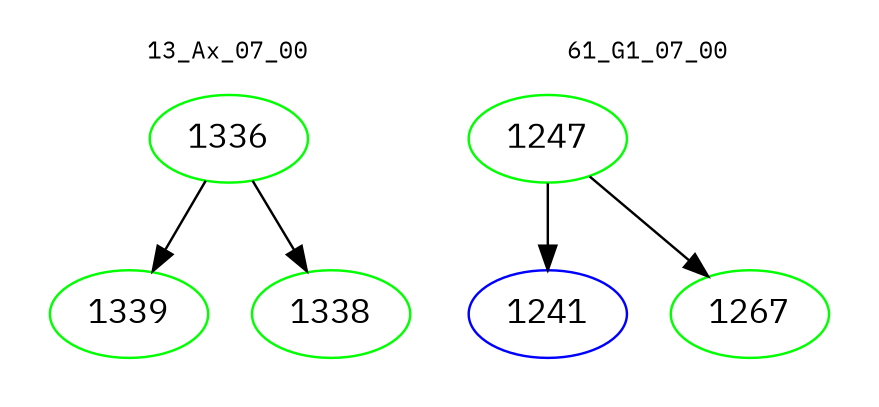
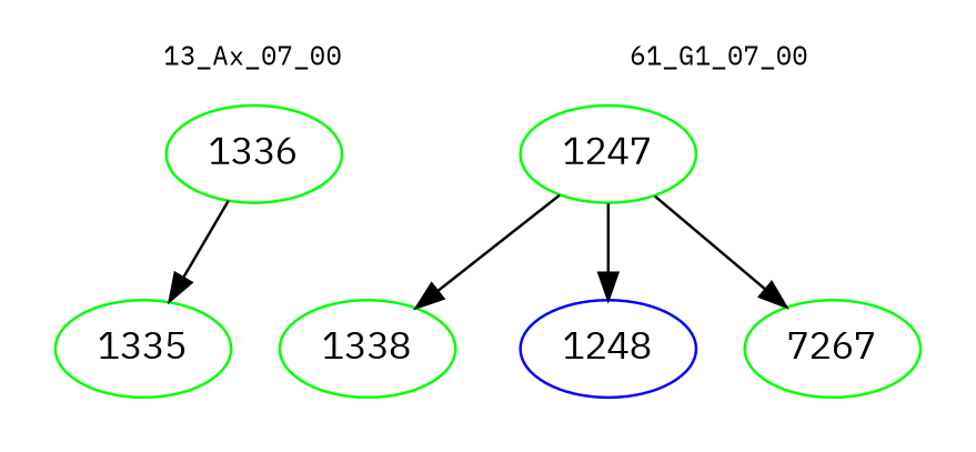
  digraph {
    fontname="IBM Plex Mono"
    node [color=green fontname="IBM Plex Mono"]
    edge [color=black fontname="IBM Plex Mono"]
    n1 [label=1336]
-   n2 [label=1339]
+   n2 [label=1335]
    n3 [label=1338]
    n4 [label=1247]
-   n5 [color=blue label=1241]
-   n6 [label=1267]
+   n5 [color=blue label=1248]
+   n6 [label=7267]
    subgraph cluster_1 {
      color=white
      fontsize=10
      label="13_Ax_07_00"
      n1
      n2
      n3
    }
    subgraph cluster_2 {
      color=white
      fontsize=10
      label="61_G1_07_00"
      n4
      n5
      n6
    }
    n1 -> n2
-   n1 -> n3
+   n4 -> n3
    n4 -> n5
    n4 -> n6
  }
